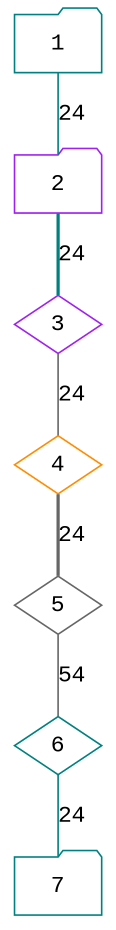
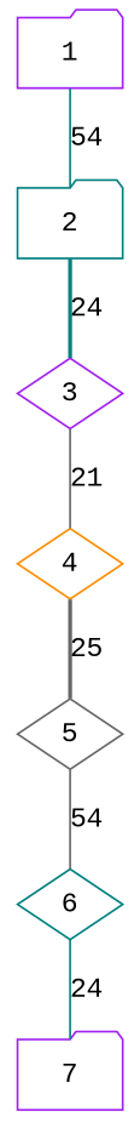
  graph {
    fontname="Liberation Mono"
    node [color=teal fontname="Liberation Mono" shape=diamond]
    edge [color=teal fontname="Liberation Mono" style=solid]
-   1 [shape=folder]
-   2 [color=purple shape=folder]
-   7 [shape=folder]
+   1 [color=purple shape=folder]
+   2 [shape=folder]
+   7 [color=purple shape=folder]
    3 [color=purple]
    4 [color=darkorange]
    5 [color=gray40]
    6
-   1 -- 2 [label=24]
+   1 -- 2 [label=54]
    2 -- 3 [label=24 style=bold]
-   3 -- 4 [color=gray40 label=24]
-   4 -- 5 [color=gray40 label=24 style=bold]
+   3 -- 4 [color=gray40 label=21]
+   4 -- 5 [color=gray40 label=25 style=bold]
    5 -- 6 [color=gray40 label=54]
    6 -- 7 [label=24]
  }
